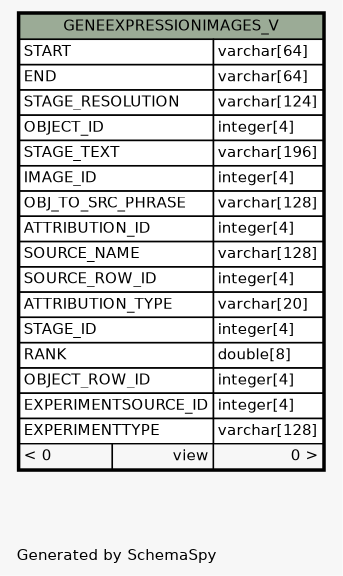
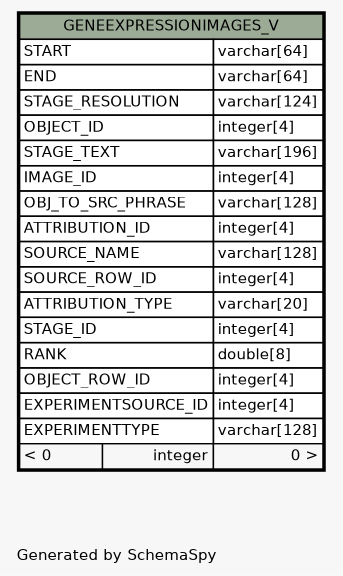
  digraph {
    bgcolor="#f7f7f7"
    fontname=Helvetica
    fontsize=11
    label="\nGenerated by SchemaSpy"
    labeljust=l
    nodesep=0.18
    rankdir=RL
    ranksep=0.46
-   n1 [fontname=Helvetica fontsize=11 label=<     <TABLE BORDER="2" CELLBORDER="1" CELLSPACING="0" BGCOLOR="#ffffff">       <TR><TD COLSPAN="3" BGCOLOR="#9bab96" ALIGN="CENTER">GENEEXPRESSIONIMAGES_V</TD></TR>       <TR><TD PORT="START" COLSPAN="2" ALIGN="LEFT">START</TD><TD PORT="START.type" ALIGN="LEFT">varchar[64]</TD></TR>       <TR><TD PORT="END" COLSPAN="2" ALIGN="LEFT">END</TD><TD PORT="END.type" ALIGN="LEFT">varchar[64]</TD></TR>       <TR><TD PORT="STAGE_RESOLUTION" COLSPAN="2" ALIGN="LEFT">STAGE_RESOLUTION</TD><TD PORT="STAGE_RESOLUTION.type" ALIGN="LEFT">varchar[124]</TD></TR>       <TR><TD PORT="OBJECT_ID" COLSPAN="2" ALIGN="LEFT">OBJECT_ID</TD><TD PORT="OBJECT_ID.type" ALIGN="LEFT">integer[4]</TD></TR>       <TR><TD PORT="STAGE_TEXT" COLSPAN="2" ALIGN="LEFT">STAGE_TEXT</TD><TD PORT="STAGE_TEXT.type" ALIGN="LEFT">varchar[196]</TD></TR>       <TR><TD PORT="IMAGE_ID" COLSPAN="2" ALIGN="LEFT">IMAGE_ID</TD><TD PORT="IMAGE_ID.type" ALIGN="LEFT">integer[4]</TD></TR>       <TR><TD PORT="OBJ_TO_SRC_PHRASE" COLSPAN="2" ALIGN="LEFT">OBJ_TO_SRC_PHRASE</TD><TD PORT="OBJ_TO_SRC_PHRASE.type" ALIGN="LEFT">varchar[128]</TD></TR>       <TR><TD PORT="ATTRIBUTION_ID" COLSPAN="2" ALIGN="LEFT">ATTRIBUTION_ID</TD><TD PORT="ATTRIBUTION_ID.type" ALIGN="LEFT">integer[4]</TD></TR>       <TR><TD PORT="SOURCE_NAME" COLSPAN="2" ALIGN="LEFT">SOURCE_NAME</TD><TD PORT="SOURCE_NAME.type" ALIGN="LEFT">varchar[128]</TD></TR>       <TR><TD PORT="SOURCE_ROW_ID" COLSPAN="2" ALIGN="LEFT">SOURCE_ROW_ID</TD><TD PORT="SOURCE_ROW_ID.type" ALIGN="LEFT">integer[4]</TD></TR>       <TR><TD PORT="ATTRIBUTION_TYPE" COLSPAN="2" ALIGN="LEFT">ATTRIBUTION_TYPE</TD><TD PORT="ATTRIBUTION_TYPE.type" ALIGN="LEFT">varchar[20]</TD></TR>       <TR><TD PORT="STAGE_ID" COLSPAN="2" ALIGN="LEFT">STAGE_ID</TD><TD PORT="STAGE_ID.type" ALIGN="LEFT">integer[4]</TD></TR>       <TR><TD PORT="RANK" COLSPAN="2" ALIGN="LEFT">RANK</TD><TD PORT="RANK.type" ALIGN="LEFT">double[8]</TD></TR>       <TR><TD PORT="OBJECT_ROW_ID" COLSPAN="2" ALIGN="LEFT">OBJECT_ROW_ID</TD><TD PORT="OBJECT_ROW_ID.type" ALIGN="LEFT">integer[4]</TD></TR>       <TR><TD PORT="EXPERIMENTSOURCE_ID" COLSPAN="2" ALIGN="LEFT">EXPERIMENTSOURCE_ID</TD><TD PORT="EXPERIMENTSOURCE_ID.type" ALIGN="LEFT">integer[4]</TD></TR>       <TR><TD PORT="EXPERIMENTTYPE" COLSPAN="2" ALIGN="LEFT">EXPERIMENTTYPE</TD><TD PORT="EXPERIMENTTYPE.type" ALIGN="LEFT">varchar[128]</TD></TR>       <TR><TD ALIGN="LEFT" BGCOLOR="#f7f7f7">&lt; 0</TD><TD ALIGN="RIGHT" BGCOLOR="#f7f7f7">view</TD><TD ALIGN="RIGHT" BGCOLOR="#f7f7f7">0 &gt;</TD></TR>     </TABLE>> shape=plaintext]
+   n1 [fontname=Helvetica fontsize=11 label=<     <TABLE BORDER="2" CELLBORDER="1" CELLSPACING="0" BGCOLOR="#ffffff">       <TR><TD COLSPAN="3" BGCOLOR="#9bab96" ALIGN="CENTER">GENEEXPRESSIONIMAGES_V</TD></TR>       <TR><TD PORT="START" COLSPAN="2" ALIGN="LEFT">START</TD><TD PORT="START.type" ALIGN="LEFT">varchar[64]</TD></TR>       <TR><TD PORT="END" COLSPAN="2" ALIGN="LEFT">END</TD><TD PORT="END.type" ALIGN="LEFT">varchar[64]</TD></TR>       <TR><TD PORT="STAGE_RESOLUTION" COLSPAN="2" ALIGN="LEFT">STAGE_RESOLUTION</TD><TD PORT="STAGE_RESOLUTION.type" ALIGN="LEFT">varchar[124]</TD></TR>       <TR><TD PORT="OBJECT_ID" COLSPAN="2" ALIGN="LEFT">OBJECT_ID</TD><TD PORT="OBJECT_ID.type" ALIGN="LEFT">integer[4]</TD></TR>       <TR><TD PORT="STAGE_TEXT" COLSPAN="2" ALIGN="LEFT">STAGE_TEXT</TD><TD PORT="STAGE_TEXT.type" ALIGN="LEFT">varchar[196]</TD></TR>       <TR><TD PORT="IMAGE_ID" COLSPAN="2" ALIGN="LEFT">IMAGE_ID</TD><TD PORT="IMAGE_ID.type" ALIGN="LEFT">integer[4]</TD></TR>       <TR><TD PORT="OBJ_TO_SRC_PHRASE" COLSPAN="2" ALIGN="LEFT">OBJ_TO_SRC_PHRASE</TD><TD PORT="OBJ_TO_SRC_PHRASE.type" ALIGN="LEFT">varchar[128]</TD></TR>       <TR><TD PORT="ATTRIBUTION_ID" COLSPAN="2" ALIGN="LEFT">ATTRIBUTION_ID</TD><TD PORT="ATTRIBUTION_ID.type" ALIGN="LEFT">integer[4]</TD></TR>       <TR><TD PORT="SOURCE_NAME" COLSPAN="2" ALIGN="LEFT">SOURCE_NAME</TD><TD PORT="SOURCE_NAME.type" ALIGN="LEFT">varchar[128]</TD></TR>       <TR><TD PORT="SOURCE_ROW_ID" COLSPAN="2" ALIGN="LEFT">SOURCE_ROW_ID</TD><TD PORT="SOURCE_ROW_ID.type" ALIGN="LEFT">integer[4]</TD></TR>       <TR><TD PORT="ATTRIBUTION_TYPE" COLSPAN="2" ALIGN="LEFT">ATTRIBUTION_TYPE</TD><TD PORT="ATTRIBUTION_TYPE.type" ALIGN="LEFT">varchar[20]</TD></TR>       <TR><TD PORT="STAGE_ID" COLSPAN="2" ALIGN="LEFT">STAGE_ID</TD><TD PORT="STAGE_ID.type" ALIGN="LEFT">integer[4]</TD></TR>       <TR><TD PORT="RANK" COLSPAN="2" ALIGN="LEFT">RANK</TD><TD PORT="RANK.type" ALIGN="LEFT">double[8]</TD></TR>       <TR><TD PORT="OBJECT_ROW_ID" COLSPAN="2" ALIGN="LEFT">OBJECT_ROW_ID</TD><TD PORT="OBJECT_ROW_ID.type" ALIGN="LEFT">integer[4]</TD></TR>       <TR><TD PORT="EXPERIMENTSOURCE_ID" COLSPAN="2" ALIGN="LEFT">EXPERIMENTSOURCE_ID</TD><TD PORT="EXPERIMENTSOURCE_ID.type" ALIGN="LEFT">integer[4]</TD></TR>       <TR><TD PORT="EXPERIMENTTYPE" COLSPAN="2" ALIGN="LEFT">EXPERIMENTTYPE</TD><TD PORT="EXPERIMENTTYPE.type" ALIGN="LEFT">varchar[128]</TD></TR>       <TR><TD ALIGN="LEFT" BGCOLOR="#f7f7f7">&lt; 0</TD><TD ALIGN="RIGHT" BGCOLOR="#f7f7f7">integer</TD><TD ALIGN="RIGHT" BGCOLOR="#f7f7f7">0 &gt;</TD></TR>     </TABLE>> shape=plaintext]
  }
